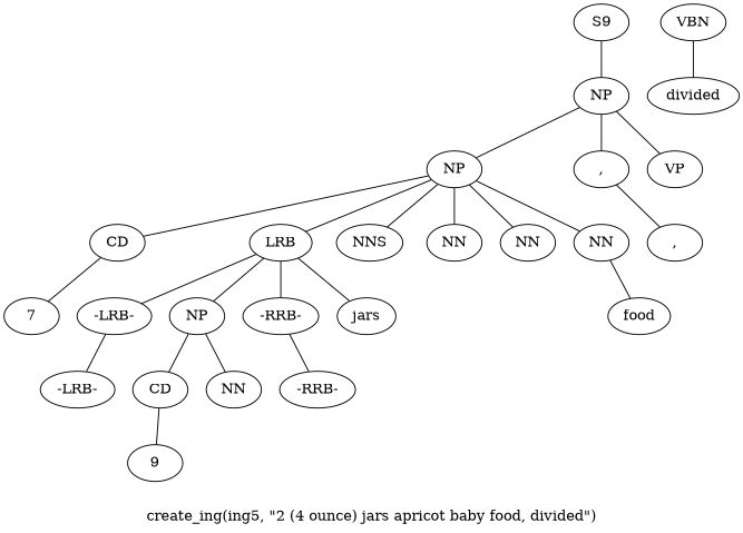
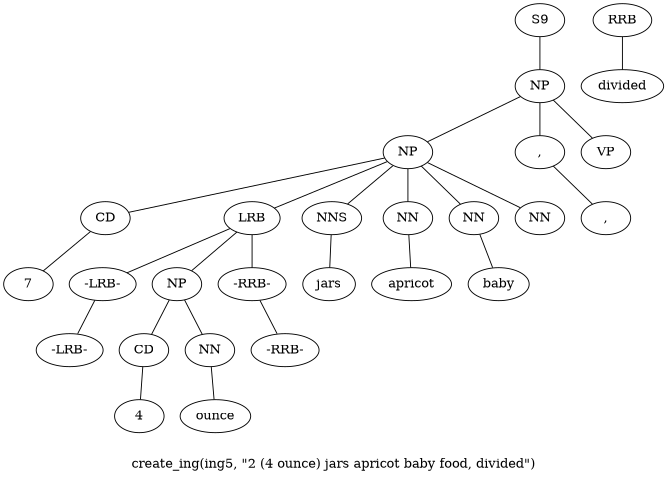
  graph {
    label="create_ing(ing5, \"2 (4 ounce) jars apricot baby food, divided\")"
    n1 [label=S9]
    n2 [label=NP]
    n3 [label=NP]
    n4 [label=","]
    n5 [label=VP]
    n6 [label=CD]
    n7 [label=LRB]
    n8 [label=NNS]
    n9 [label=NN]
    n10 [label=NN]
    n11 [label=NN]
    n12 [label=","]
    n13 [label=7]
    n14 [label="-LRB-"]
    n15 [label=NP]
    n16 [label="-RRB-"]
    n17 [label=jars]
-   n20 [label=food]
+   n18 [label=apricot]
+   n19 [label=baby]
    n21 [label="-LRB-"]
    n22 [label=CD]
    n23 [label=NN]
    n24 [label="-RRB-"]
-   n25 [label=9]
-   n27 [label=VBN]
+   n25 [label=4]
+   n26 [label=ounce]
+   n27 [label=RRB]
    n28 [label=divided]
    n1 -- n2
    n2 -- n3
    n2 -- n4
    n2 -- n5
    n3 -- n6
    n3 -- n7
    n3 -- n8
    n3 -- n9
    n3 -- n10
    n3 -- n11
    n4 -- n12
    n6 -- n13
    n7 -- n14
    n7 -- n15
    n7 -- n16
-   n7 -- n17
-   n11 -- n20
+   n8 -- n17
+   n9 -- n18
+   n10 -- n19
    n14 -- n21
    n15 -- n22
    n15 -- n23
    n16 -- n24
    n22 -- n25
+   n23 -- n26
    n27 -- n28
  }
